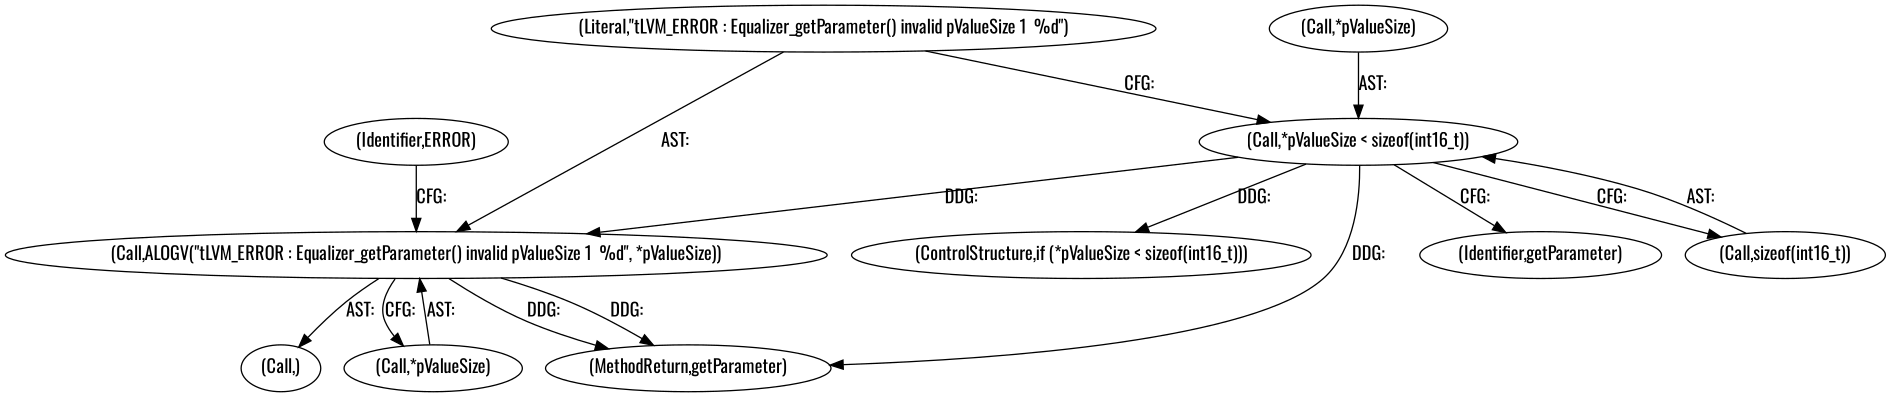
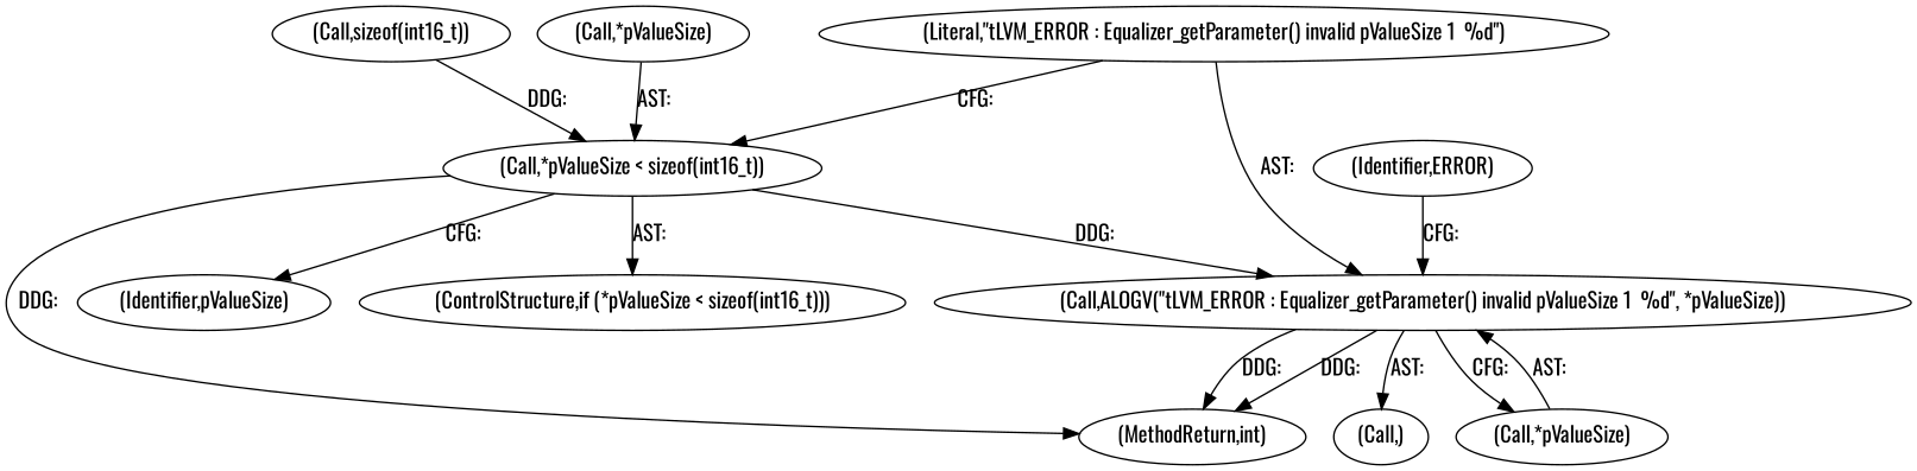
  digraph {
    fontname=Oswald
    node [fontname=Oswald]
    edge [fontname=Oswald]
    n1 [label="(Call,*pValueSize < sizeof(int16_t))"]
    n2 [label="(Call,ALOGV(\"\tLVM_ERROR : Equalizer_getParameter() invalid pValueSize 1  %d\", *pValueSize))"]
    n3 [label="(Call,sizeof(int16_t))"]
    n4 [label="(ControlStructure,if (*pValueSize < sizeof(int16_t)))"]
-   n5 [label="(MethodReturn,getParameter)"]
-   n6 [label="(Identifier,getParameter)"]
+   n5 [label="(MethodReturn,int)"]
+   n6 [label="(Identifier,pValueSize)"]
    n7 [label="(Call,)"]
    n8 [label="(Call,*pValueSize)"]
    n9 [label="(Literal,\"\tLVM_ERROR : Equalizer_getParameter() invalid pValueSize 1  %d\")"]
    n10 [label="(Identifier,ERROR)"]
    n11 [label="(Call,*pValueSize)"]
    n1 -> n2 [label="DDG: "]
-   n1 -> n3 [label="CFG: "]
-   n1 -> n4 [label="DDG: "]
+   n1 -> n4 [label="AST: "]
    n1 -> n5 [label="DDG: "]
    n1 -> n6 [label="CFG: "]
    n2 -> n5 [label="DDG: "]
    n2 -> n5 [label="DDG: "]
    n2 -> n7 [label="AST: "]
    n2 -> n8 [label="CFG: "]
-   n3 -> n1 [label="AST: "]
+   n3 -> n1 [label="DDG: "]
    n8 -> n2 [label="AST: "]
    n9 -> n1 [label="CFG: "]
    n9 -> n2 [label="AST: "]
    n10 -> n2 [label="CFG: "]
    n11 -> n1 [label="AST: "]
  }
